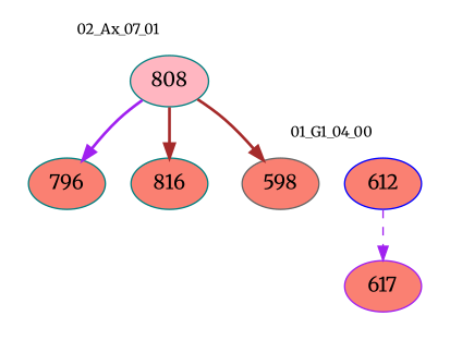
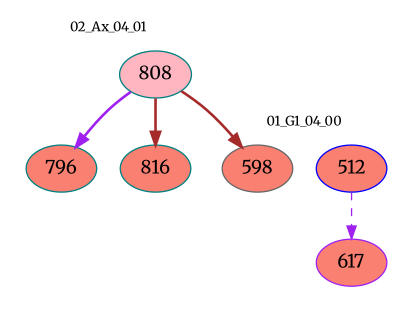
  digraph {
    fontname=Merriweather
    node [color=teal fillcolor=salmon fontname=Merriweather style=filled]
    edge [color=purple fontname=Merriweather style=bold]
    n1 [fillcolor=lightpink label=808]
    n2 [label=796]
    n3 [label=816]
-   n4 [color=blue label=612]
+   n4 [color=blue label=512]
    n5 [color=gray40 label=598]
    n6 [color=purple label=617]
    subgraph cluster_1 {
      color=white
      fontsize=10
-     label="02_Ax_07_01"
+     label="02_Ax_04_01"
      n1
      n2
      n3
    }
    subgraph cluster_2 {
      color=white
      fontsize=10
      label="01_G1_04_00"
      n4
      n5
      n6
    }
    n1 -> n2
    n1 -> n3 [color=brown]
    n1 -> n5 [color=brown]
    n4 -> n6 [style=dashed]
  }
